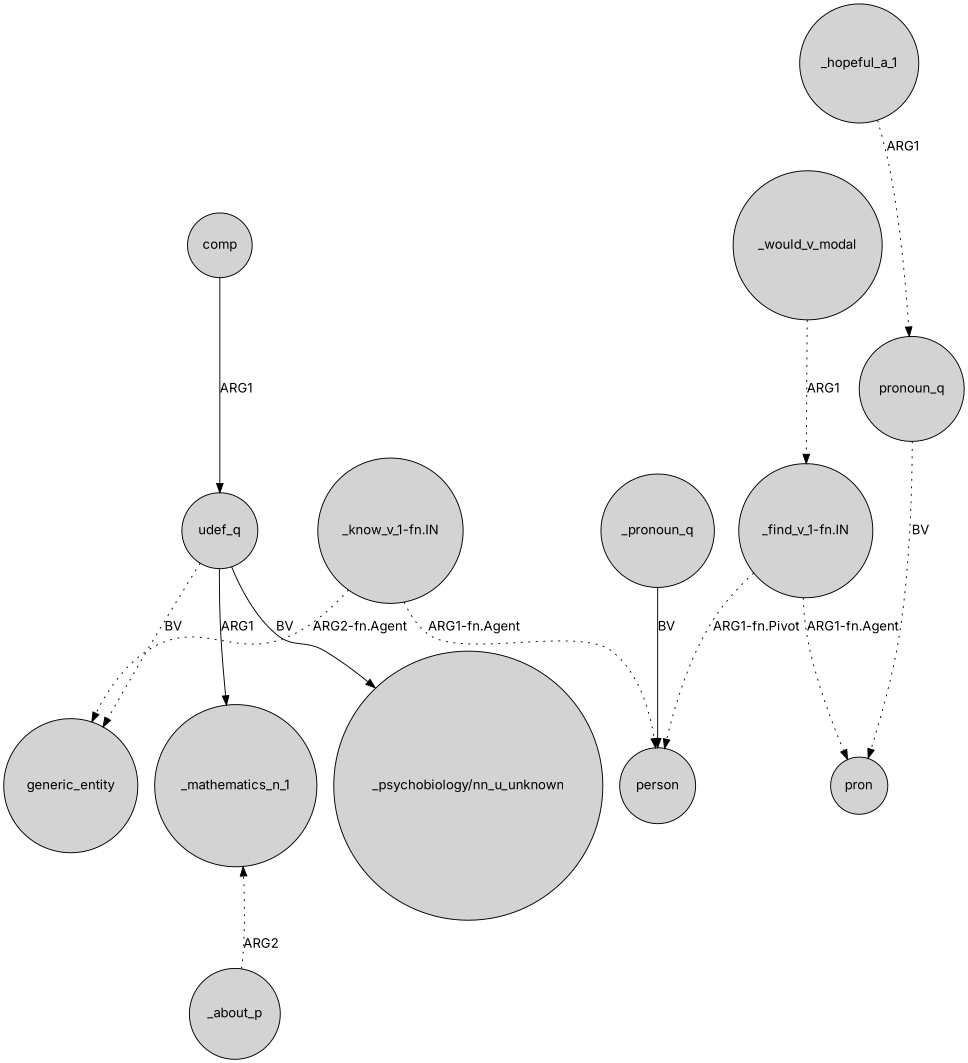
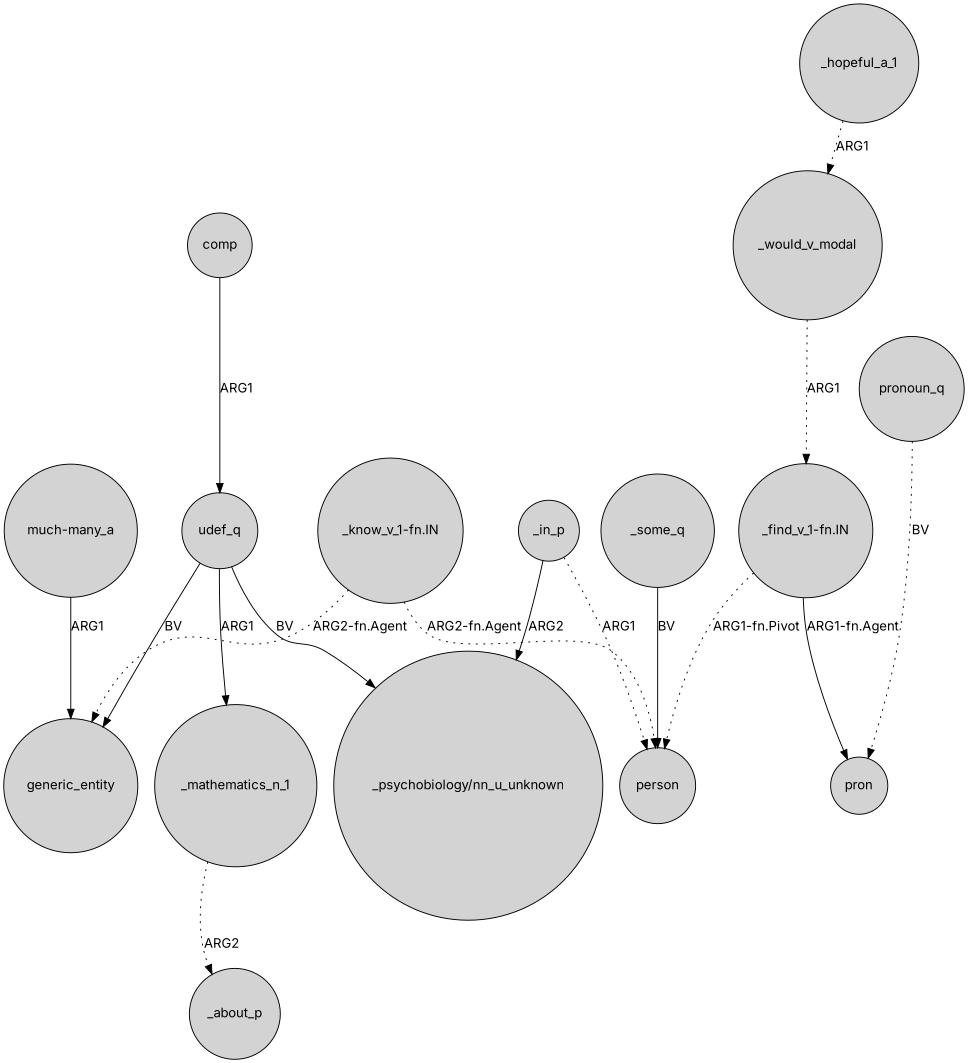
  digraph {
    fontname=Inter
    node [fontname=Inter shape=circle style=filled]
    edge [fontname=Inter style=solid]
    udef_q
    generic_entity
    _mathematics_n_1
    "_psychobiology/nn_u_unknown"
    _about_p
+   "much-many_a"
    "_know_v_1-fn.IN"
    person
+   _in_p
    _would_v_modal
    "_find_v_1-fn.IN"
    pron
    pronoun_q
    comp
-   _some_q [label=_pronoun_q]
+   _some_q
    _hopeful_a_1
-   udef_q -> generic_entity [label=BV style=dotted]
+   udef_q -> generic_entity [label=BV]
    udef_q -> _mathematics_n_1 [label=ARG1]
    udef_q -> "_psychobiology/nn_u_unknown" [label=BV]
-   _about_p -> _mathematics_n_1 [label=ARG2 style=dotted]
+   _mathematics_n_1 -> _about_p [label=ARG2 style=dotted]
+   "much-many_a" -> generic_entity [label=ARG1]
    "_know_v_1-fn.IN" -> generic_entity [label="ARG2-fn.Agent" style=dotted]
-   "_know_v_1-fn.IN" -> person [label="ARG1-fn.Agent" style=dotted]
+   "_know_v_1-fn.IN" -> person [label="ARG2-fn.Agent" style=dotted]
+   _in_p -> "_psychobiology/nn_u_unknown" [label=ARG2]
+   _in_p -> person [label=ARG1 style=dotted]
    _would_v_modal -> "_find_v_1-fn.IN" [label=ARG1 style=dotted]
    "_find_v_1-fn.IN" -> person [label="ARG1-fn.Pivot" style=dotted]
-   "_find_v_1-fn.IN" -> pron [label="ARG1-fn.Agent" style=dotted]
+   "_find_v_1-fn.IN" -> pron [label="ARG1-fn.Agent"]
    pronoun_q -> pron [label=BV style=dotted]
    comp -> udef_q [label=ARG1]
    _some_q -> person [label=BV]
-   _hopeful_a_1 -> pronoun_q [label=ARG1 style=dotted]
+   _hopeful_a_1 -> _would_v_modal [label=ARG1 style=dotted]
  }
